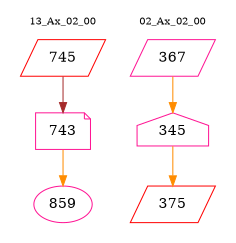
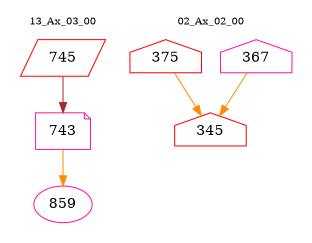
  digraph {
    node [color=red shape=parallelogram]
    edge [color=darkorange]
    n1 [label=745]
    n2 [color=deeppink label=743 shape=note]
    n3 [color=deeppink label=859 shape=ellipse]
-   n4 [color=deeppink label=367]
-   n5 [color=deeppink label=345 shape=house]
-   n6 [label=375]
+   n4 [color=deeppink label=367 shape=house]
+   n5 [label=345 shape=house]
+   n6 [label=375 shape=house]
    subgraph cluster_1 {
      color=white
      fontsize=10
-     label="13_Ax_02_00"
+     label="13_Ax_03_00"
      n1
      n2
      n3
    }
    subgraph cluster_2 {
      color=white
      fontsize=10
      label="02_Ax_02_00"
      n4
      n5
      n6
    }
    n1 -> n2 [color=brown]
    n2 -> n3
    n4 -> n5
-   n5 -> n6
+   n6 -> n5
  }
